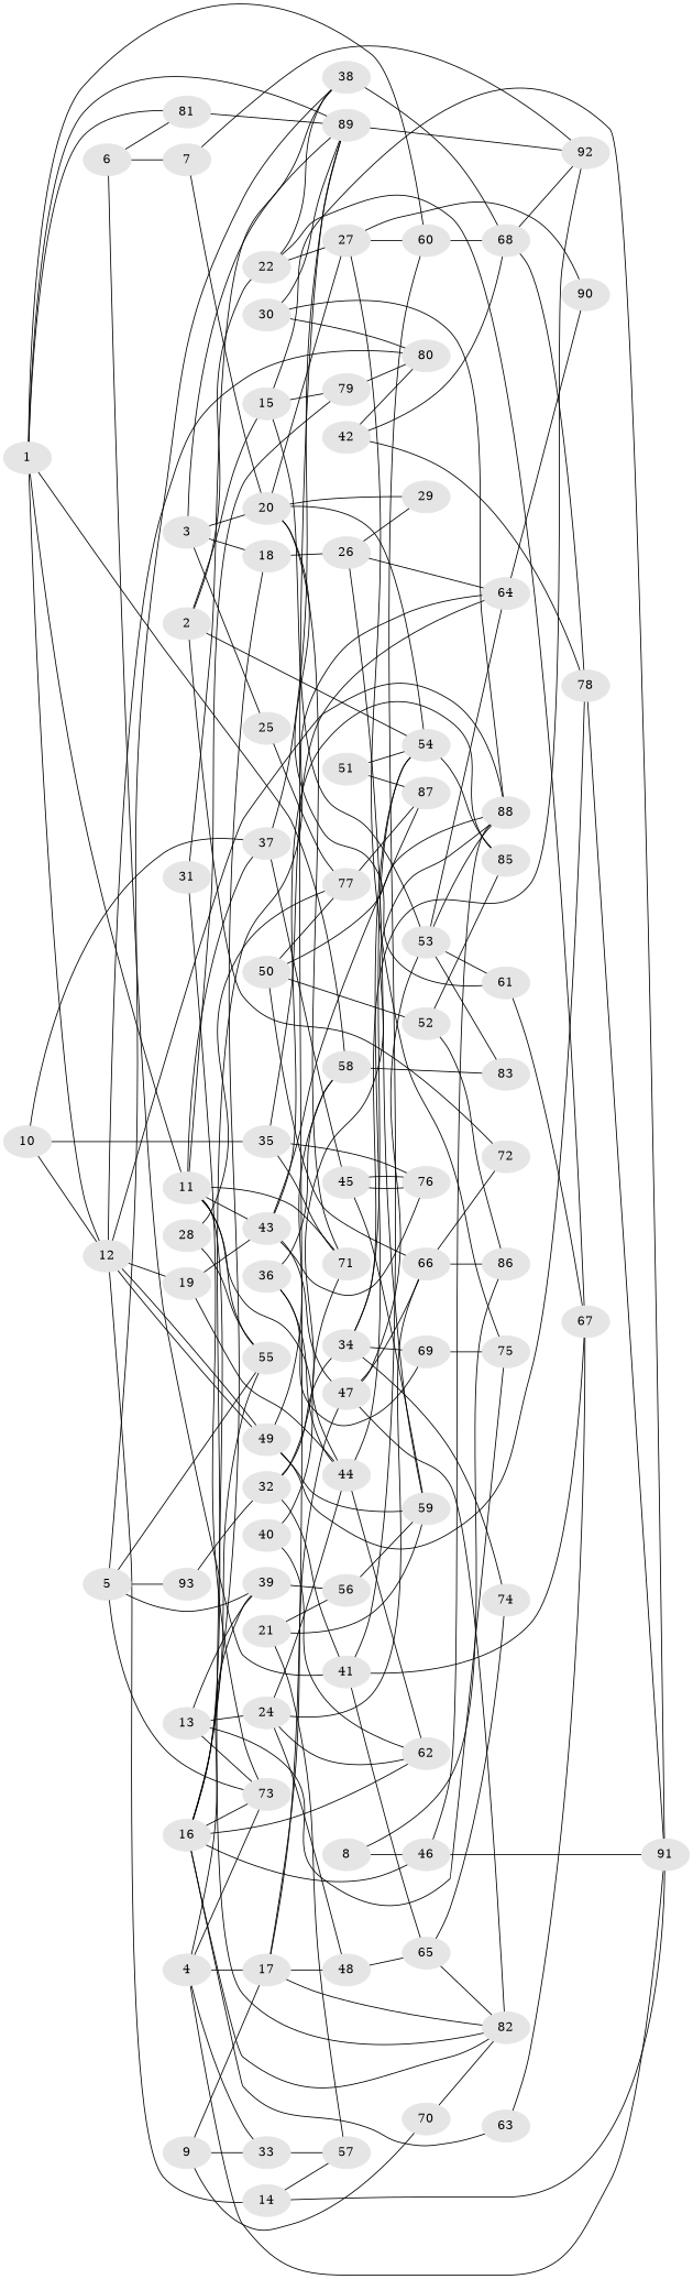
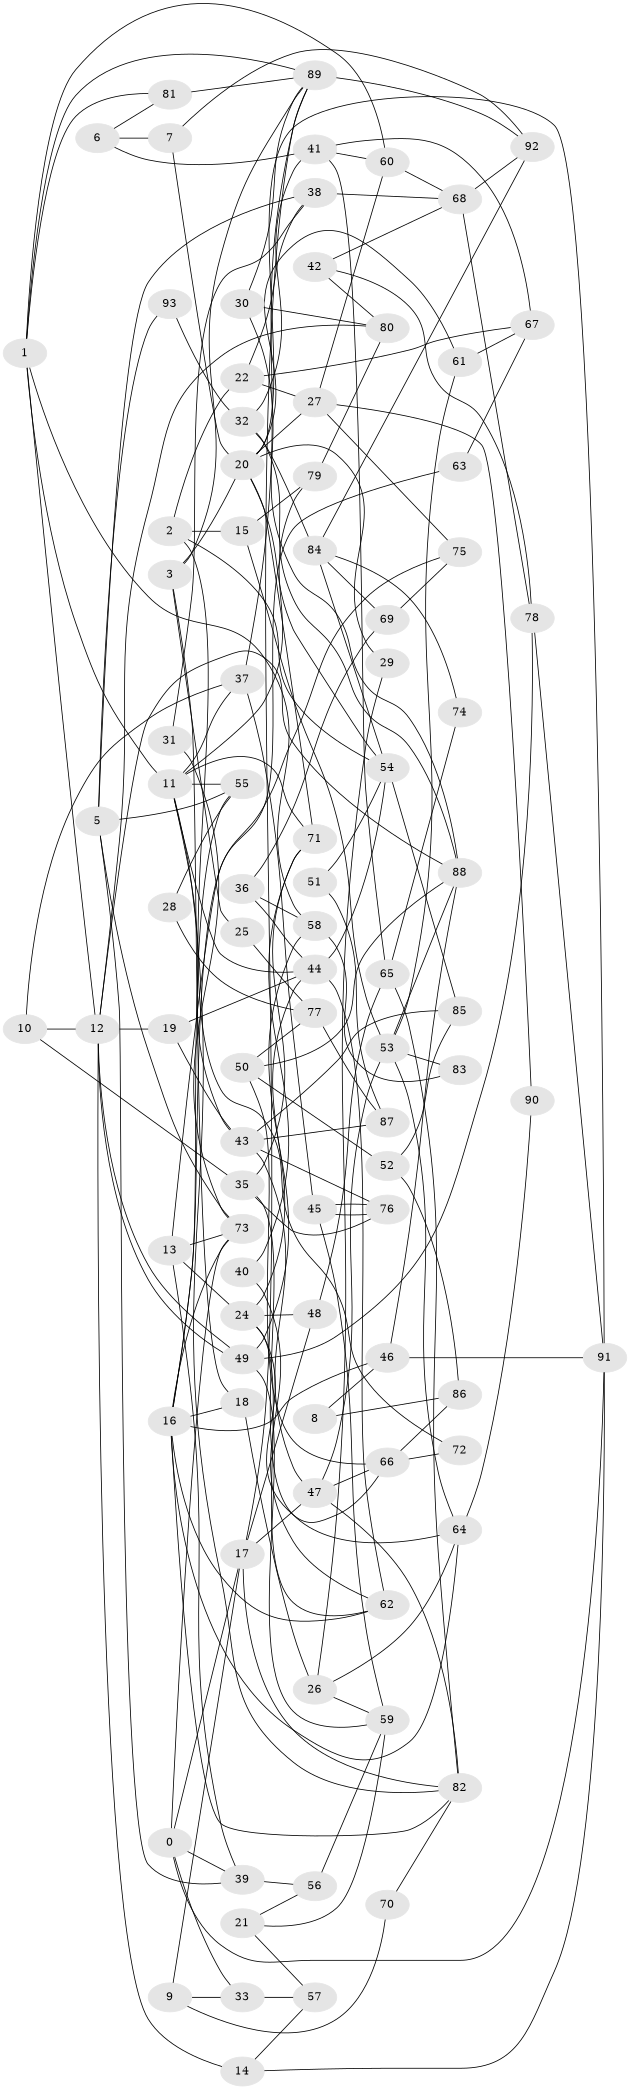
  graph {
    rankdir=LR
    node [color=gray90 style=filled]
    1
    11
    12
    58
    60
    81
    89
    55
    37
    43
    44
    71
    79
    82
    14
    19
    49
    80
    88
    83
    68
    92
    2
    15
    22
    54
    72
    53
    38
    27
    67
    85
    3
    18
    20
    25
    26
    91
    29
    61
    77
-   4
+   4 [label=0]
    17
    33
    39
    73
    47
    48
    57
    56
    5
    n52 [label=93]
    32
    6
    7
    41
    65
    8
    46
    86
    9
    70
    10
    35
    64
    76
    45
    87
    62
    59
    78
    13
    24
    75
    66
    16
    63
    90
    21
-   34
+   34 [label=84]
    28
    30
    31
    69
    74
    36
    40
    42
    50
    52
    51
    1 -- 11
    1 -- 12
    1 -- 58
    1 -- 60
    1 -- 81
    1 -- 89
    11 -- 55
    11 -- 37
    11 -- 43
    11 -- 44
    11 -- 71
    11 -- 79
    11 -- 82
    12 -- 14
    12 -- 19
    12 -- 49
    12 -- 49
    12 -- 80
    12 -- 88
    58 -- 83
    60 -- 68
    81 -- 89
    89 -- 92
    37 -- 89
    37 -- 45
    43 -- 85
    43 -- 47
    43 -- 76
    43 -- 87
    44 -- 54
    44 -- 62
    79 -- 80
    14 -- 91
    14 -- 57
    19 -- 43
    19 -- 44
    49 -- 58
    49 -- 59
    49 -- 78
    68 -- 92
    68 -- 78
    2 -- 15
    2 -- 22
    2 -- 54
    2 -- 72
    15 -- 79
    15 -- 53
    22 -- 38
    22 -- 27
    22 -- 67
    54 -- 85
    53 -- 88
    53 -- 83
    53 -- 61
    53 -- 64
    38 -- 68
    27 -- 60
    27 -- 75
    27 -- 90
    3 -- 89
    3 -- 18
    3 -- 20
    3 -- 25
    18 -- 26
    20 -- 71
    20 -- 54
    20 -- 27
-   15 -- 91
+   20 -- 91
    20 -- 29
    20 -- 61
    25 -- 77
    26 -- 29
    26 -- 64
    26 -- 59
    61 -- 67
    77 -- 87
    4 -- 91
    4 -- 17
    4 -- 33
    4 -- 39
    4 -- 73
    17 -- 89
    17 -- 82
    17 -- 47
    17 -- 48
    33 -- 57
    39 -- 56
    47 -- 82
    47 -- 53
    47 -- 66
    48 -- 65
    56 -- 59
    5 -- 55
    5 -- 38
    5 -- 39
    5 -- 73
    5 -- n52
    n52 -- 32
    32 -- 88
    32 -- 41
    32 -- 34
    6 -- 81
    6 -- 7
    6 -- 41
    7 -- 92
    7 -- 20
    41 -- 60
    41 -- 67
    41 -- 65
    65 -- 82
    65 -- 74
    8 -- 46
    8 -- 86
    46 -- 88
    46 -- 91
    9 -- 17
    9 -- 33
    9 -- 70
    70 -- 82
    10 -- 12
    10 -- 37
    10 -- 35
    35 -- 71
    35 -- 64
    35 -- 76
    64 -- 90
    45 -- 76
    45 -- 76
    45 -- 59
    78 -- 91
    13 -- 39
    13 -- 73
    13 -- 24
    13 -- 75
    24 -- 44
    24 -- 48
    24 -- 62
    24 -- 66
    66 -- 72
    66 -- 86
    16 -- 55
    16 -- 82
    16 -- 18
    16 -- 73
    16 -- 46
    16 -- 64
    16 -- 62
    16 -- 63
    63 -- 67
    21 -- 57
    21 -- 56
    21 -- 59
    34 -- 92
    34 -- 54
    34 -- 69
    34 -- 74
    28 -- 55
    28 -- 77
    30 -- 89
    30 -- 80
    30 -- 88
    31 -- 38
    31 -- 73
    69 -- 75
    36 -- 58
    36 -- 44
    36 -- 69
    40 -- 71
    40 -- 62
    42 -- 80
    42 -- 68
    42 -- 78
    50 -- 88
    50 -- 77
    50 -- 66
    50 -- 52
    52 -- 85
    52 -- 86
    51 -- 54
    51 -- 87
  }
